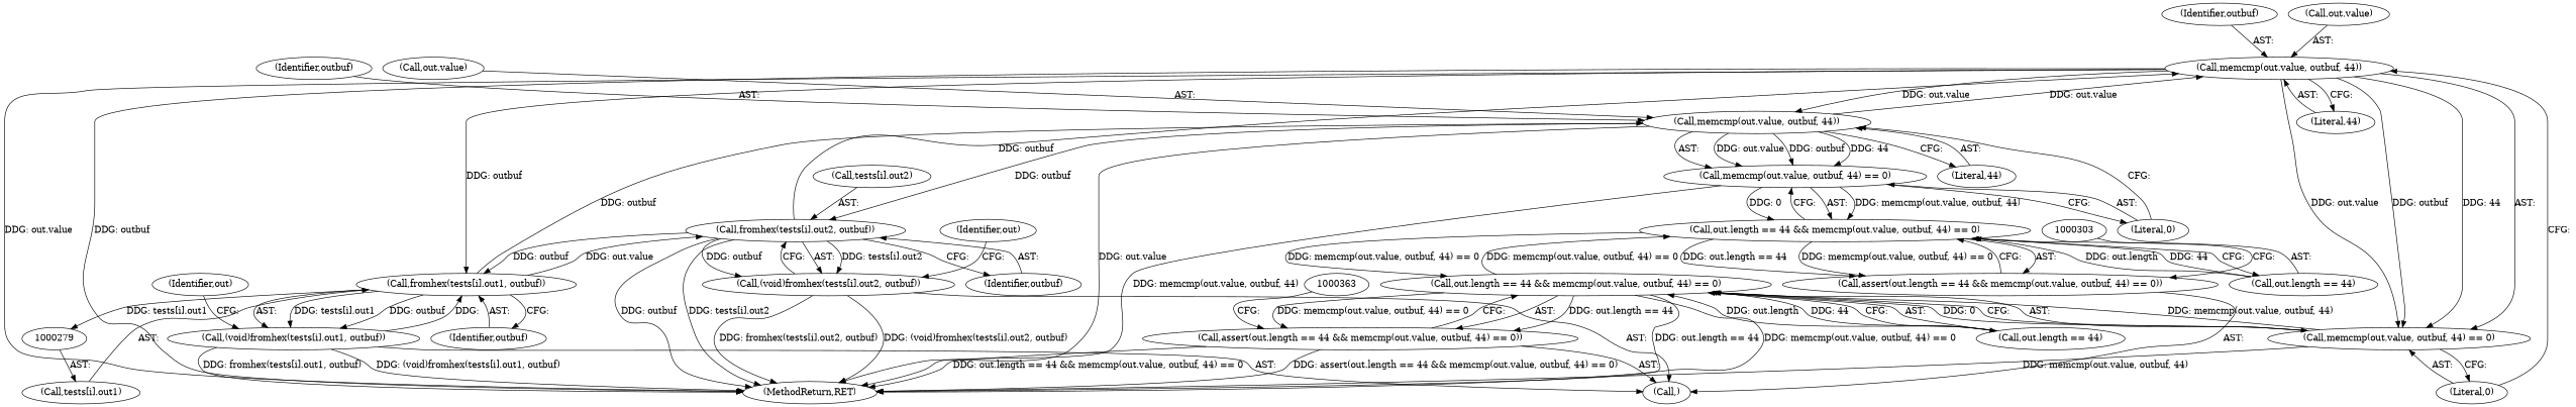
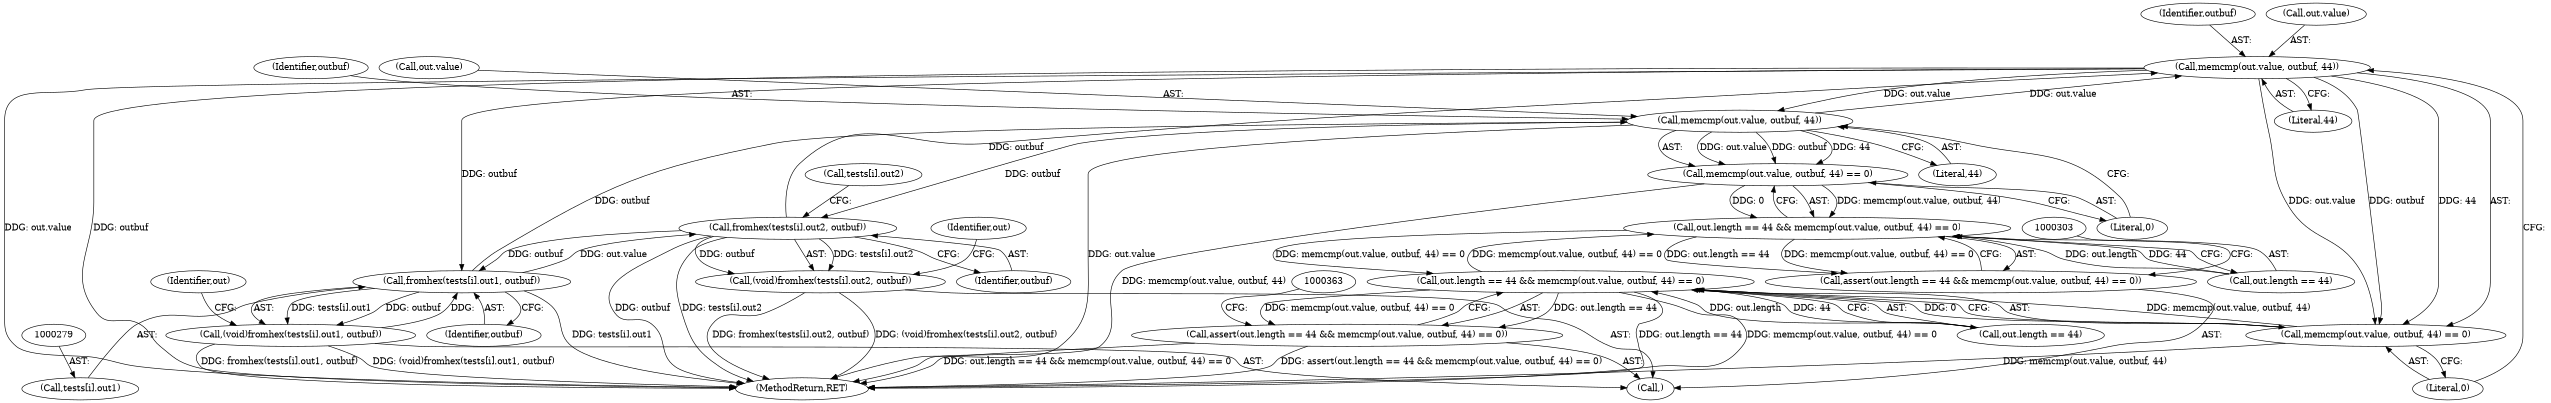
  digraph {
    n1 [label="(Call,memcmp(out.value, outbuf, 44))"]
    n2 [label="(Call,memcmp(out.value, outbuf, 44))"]
    n3 [label="(Call,fromhex(tests[i].out1, outbuf))"]
    n4 [label="(Call,memcmp(out.value, outbuf, 44) == 0)"]
    n5 [label="(Literal,44)"]
    n6 [label="(MethodReturn,RET)"]
    n7 [label="(Call,fromhex(tests[i].out2, outbuf))"]
    n8 [label="(Call,memcmp(out.value, outbuf, 44) == 0)"]
    n9 [label="(Literal,44)"]
    n10 [label="(Call,(void)fromhex(tests[i].out1, outbuf))"]
    n11 [label="(Identifier,outbuf)"]
    n12 [label="(Call,out.length == 44 && memcmp(out.value, outbuf, 44) == 0)"]
    n13 [label="(Literal,0)"]
    n14 [label="(Call,(void)fromhex(tests[i].out2, outbuf))"]
    n15 [label="(Identifier,outbuf)"]
    n16 [label="(Call,out.length == 44 && memcmp(out.value, outbuf, 44) == 0)"]
    n17 [label="(Literal,0)"]
    n18 [label="(Call,)"]
    n19 [label="(Call,assert(out.length == 44 && memcmp(out.value, outbuf, 44) == 0))"]
    n20 [label="(Call,out.length == 44)"]
    n21 [label="(Call,assert(out.length == 44 && memcmp(out.value, outbuf, 44) == 0))"]
    n22 [label="(Call,out.length == 44)"]
    n23 [label="(Call,out.value)"]
    n24 [label="(Identifier,out)"]
    n25 [label="(Call,tests[i].out1)"]
    n26 [label="(Identifier,outbuf)"]
    n27 [label="(Call,tests[i].out2)"]
    n28 [label="(Identifier,outbuf)"]
    n29 [label="(Call,out.value)"]
    n30 [label="(Identifier,out)"]
    1000279
    1000303
    1000363
    n1 -> n2 [label="DDG: out.value"]
    n1 -> n3 [label="DDG: outbuf"]
    n1 -> n4 [label="AST: "]
    n1 -> n4 [label="DDG: out.value"]
    n1 -> n4 [label="DDG: outbuf"]
    n1 -> n4 [label="DDG: 44"]
    n1 -> n5 [label="CFG: "]
    n1 -> n6 [label="DDG: out.value"]
    n1 -> n6 [label="DDG: outbuf"]
    n2 -> n1 [label="DDG: out.value"]
    n2 -> n6 [label="DDG: out.value"]
    n2 -> n7 [label="DDG: outbuf"]
    n2 -> n8 [label="AST: "]
    n2 -> n8 [label="DDG: out.value"]
    n2 -> n8 [label="DDG: outbuf"]
    n2 -> n8 [label="DDG: 44"]
    n2 -> n9 [label="CFG: "]
    n3 -> n2 [label="DDG: outbuf"]
-   n3 -> 1000279 [label="DDG: tests[i].out1"]
+   n3 -> n6 [label="DDG: tests[i].out1"]
    n3 -> n7 [label="DDG: out.value"]
    n3 -> n10 [label="AST: "]
    n3 -> n10 [label="DDG: tests[i].out1"]
    n3 -> n10 [label="DDG: outbuf"]
    n3 -> n11 [label="CFG: "]
    n4 -> n6 [label="DDG: memcmp(out.value, outbuf, 44)"]
    n4 -> n12 [label="AST: "]
    n4 -> n12 [label="DDG: memcmp(out.value, outbuf, 44)"]
    n4 -> n12 [label="DDG: 0"]
    n4 -> n13 [label="CFG: "]
    n5 -> n1 [label="AST: "]
    n7 -> n1 [label="DDG: outbuf"]
    n7 -> n3 [label="DDG: outbuf"]
    n7 -> n6 [label="DDG: outbuf"]
    n7 -> n6 [label="DDG: tests[i].out2"]
    n7 -> n14 [label="AST: "]
    n7 -> n14 [label="DDG: tests[i].out2"]
    n7 -> n14 [label="DDG: outbuf"]
    n7 -> n15 [label="CFG: "]
    n8 -> n6 [label="DDG: memcmp(out.value, outbuf, 44)"]
    n8 -> n16 [label="AST: "]
    n8 -> n16 [label="DDG: memcmp(out.value, outbuf, 44)"]
    n8 -> n16 [label="DDG: 0"]
    n8 -> n17 [label="CFG: "]
    n9 -> n2 [label="AST: "]
    n10 -> n3 [label="DDG: "]
    n10 -> n6 [label="DDG: fromhex(tests[i].out1, outbuf)"]
    n10 -> n6 [label="DDG: (void)fromhex(tests[i].out1, outbuf)"]
    n10 -> n18 [label="AST: "]
    n11 -> n3 [label="AST: "]
    n12 -> n4 [label="CFG: "]
    n12 -> n6 [label="DDG: out.length == 44"]
    n12 -> n6 [label="DDG: memcmp(out.value, outbuf, 44) == 0"]
    n12 -> n16 [label="DDG: memcmp(out.value, outbuf, 44) == 0"]
    n12 -> n21 [label="AST: "]
    n12 -> n21 [label="DDG: out.length == 44"]
    n12 -> n21 [label="DDG: memcmp(out.value, outbuf, 44) == 0"]
    n12 -> n22 [label="CFG: "]
    n13 -> n1 [label="CFG: "]
    n13 -> n4 [label="AST: "]
    n14 -> n6 [label="DDG: (void)fromhex(tests[i].out2, outbuf)"]
    n14 -> n6 [label="DDG: fromhex(tests[i].out2, outbuf)"]
-   n14 -> n7 [label="CFG: "]
    n14 -> n18 [label="AST: "]
    n15 -> n7 [label="AST: "]
    n16 -> n8 [label="CFG: "]
    n16 -> n12 [label="DDG: memcmp(out.value, outbuf, 44) == 0"]
    n16 -> n19 [label="AST: "]
    n16 -> n19 [label="DDG: out.length == 44"]
    n16 -> n19 [label="DDG: memcmp(out.value, outbuf, 44) == 0"]
    n16 -> n20 [label="CFG: "]
    n17 -> n2 [label="CFG: "]
    n17 -> n8 [label="AST: "]
    n19 -> n16 [label="CFG: "]
    n19 -> n18 [label="AST: "]
    n20 -> n16 [label="AST: "]
    n20 -> n16 [label="DDG: out.length"]
    n20 -> n16 [label="DDG: 44"]
    n21 -> n6 [label="DDG: out.length == 44 && memcmp(out.value, outbuf, 44) == 0"]
    n21 -> n6 [label="DDG: assert(out.length == 44 && memcmp(out.value, outbuf, 44) == 0)"]
    n21 -> n12 [label="CFG: "]
    n21 -> n18 [label="AST: "]
    n22 -> n12 [label="AST: "]
    n22 -> n12 [label="DDG: out.length"]
    n22 -> n12 [label="DDG: 44"]
    n23 -> n2 [label="AST: "]
    n24 -> n10 [label="CFG: "]
    n25 -> n3 [label="AST: "]
    n26 -> n2 [label="AST: "]
-   n27 -> n7 [label="AST: "]
+   n27 -> n7 [label="CFG: "]
    n28 -> n1 [label="AST: "]
    n29 -> n1 [label="AST: "]
    n30 -> n14 [label="CFG: "]
    1000279 -> n25 [label="AST: "]
    1000303 -> n19 [label="CFG: "]
    1000363 -> n21 [label="CFG: "]
  }
